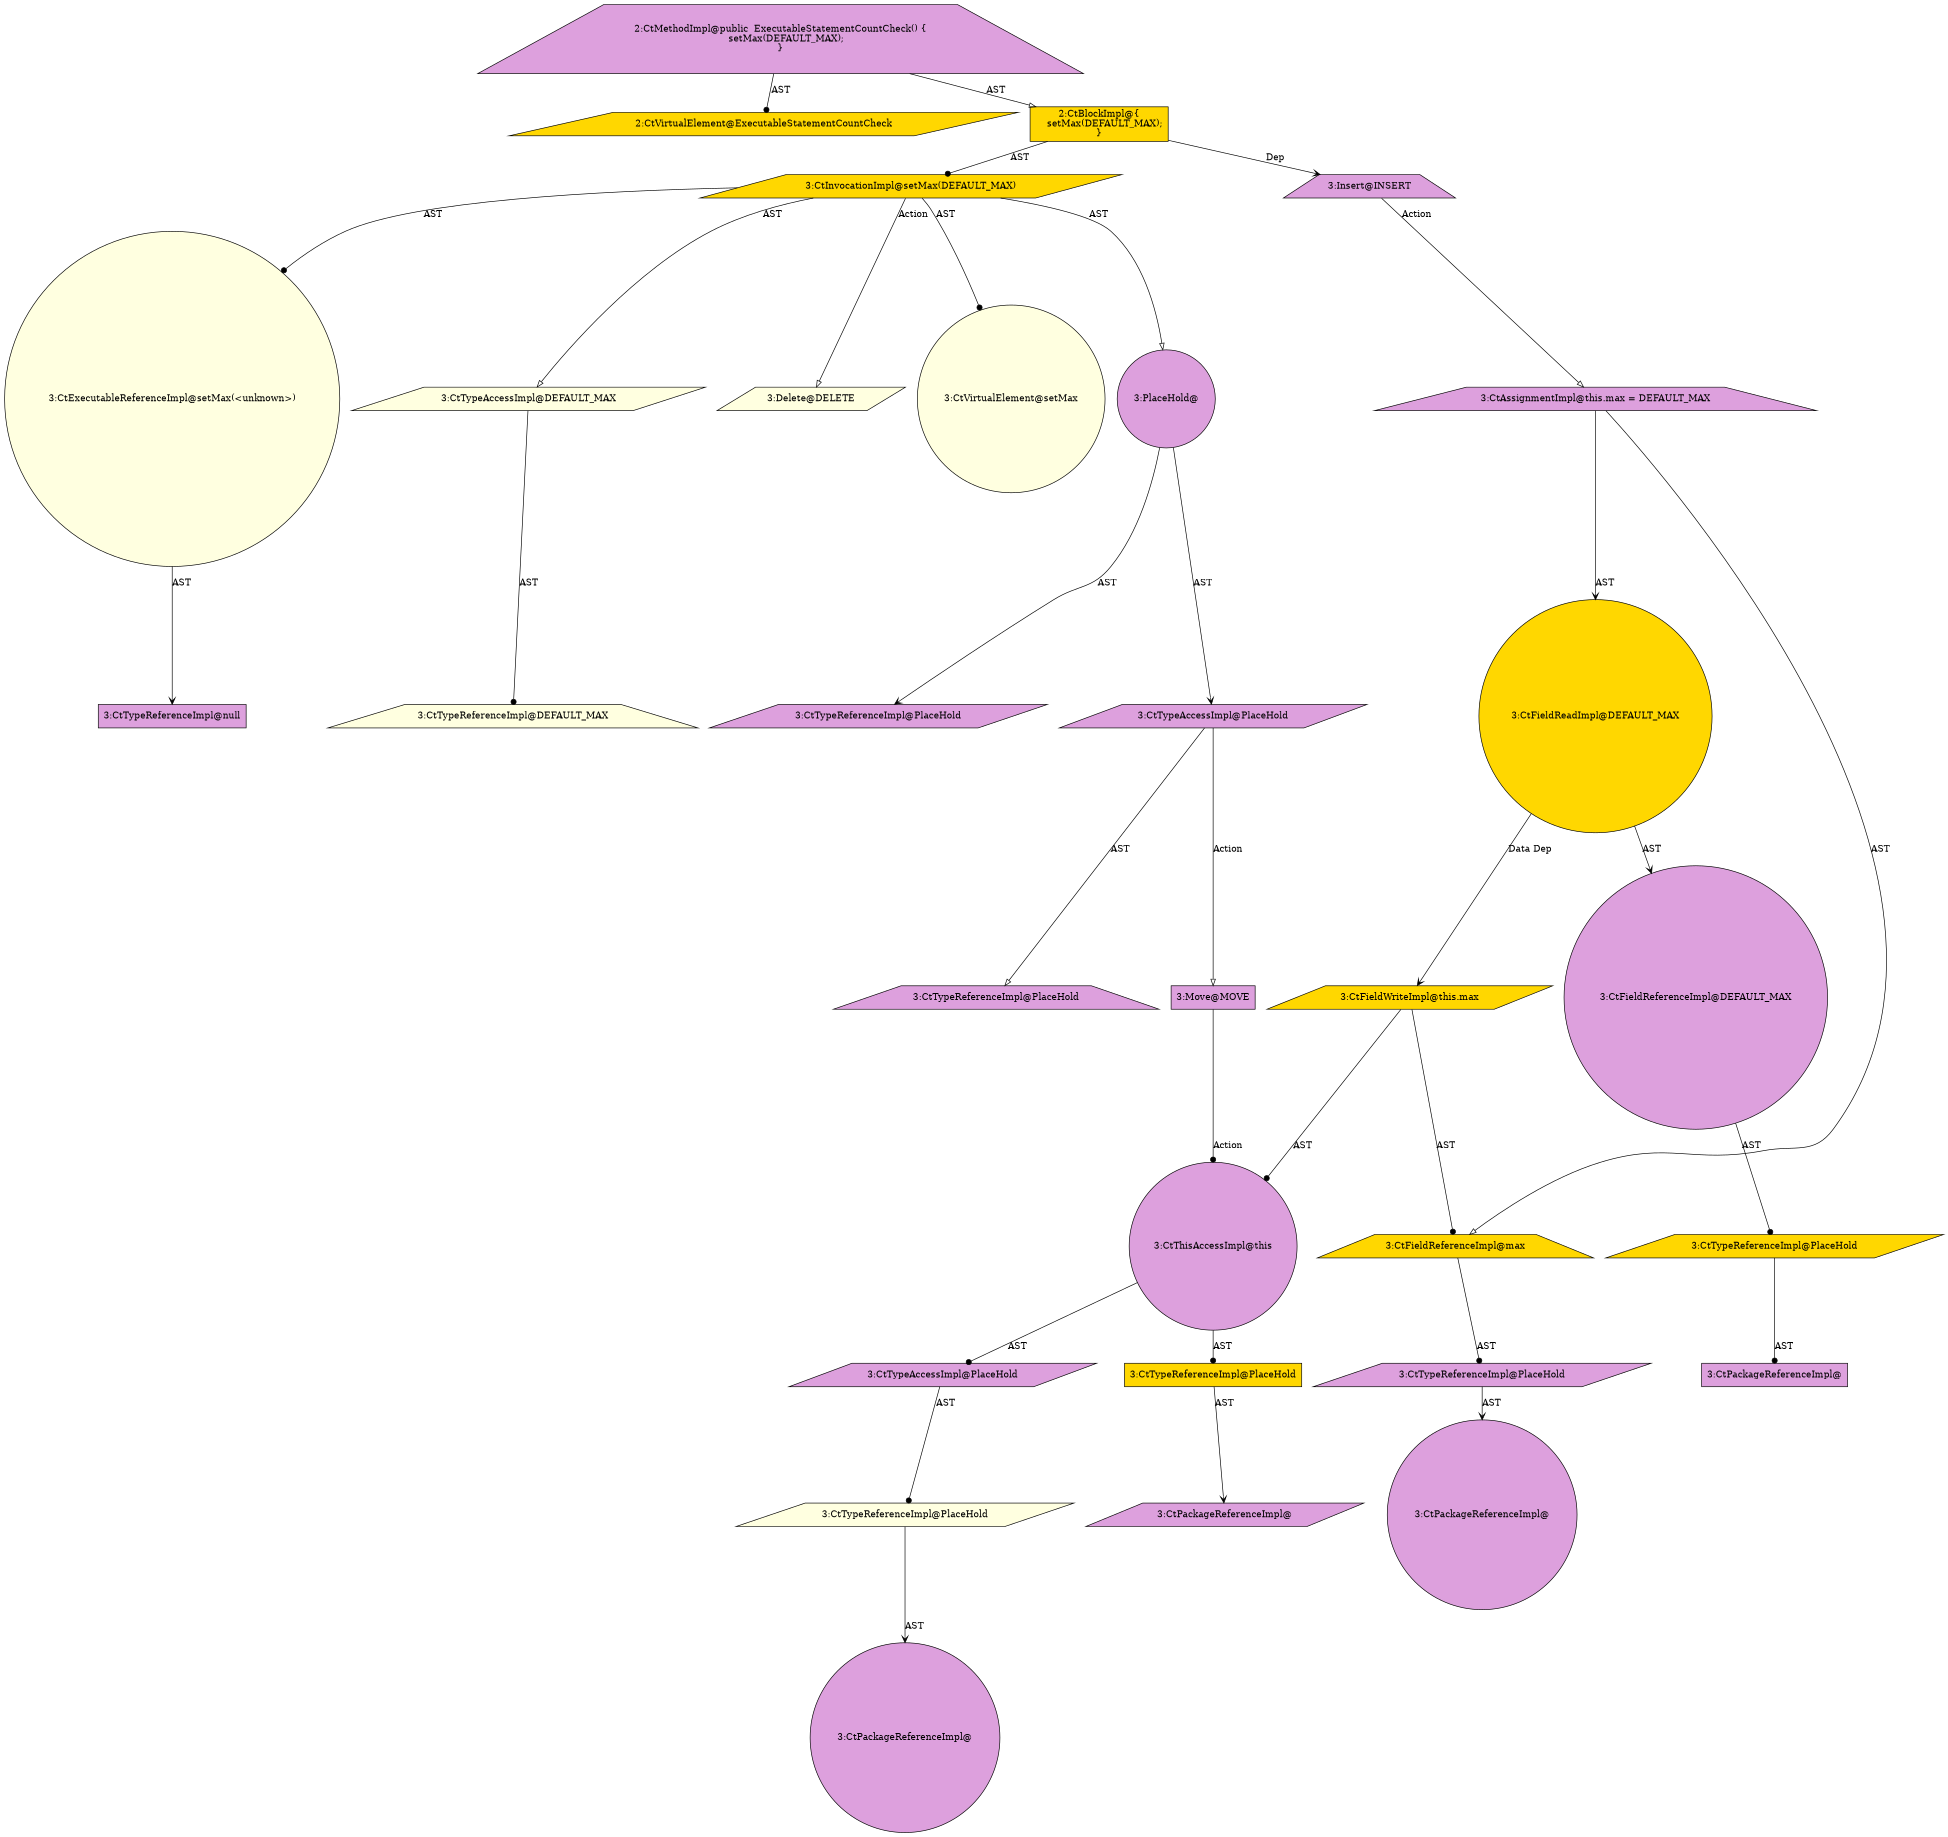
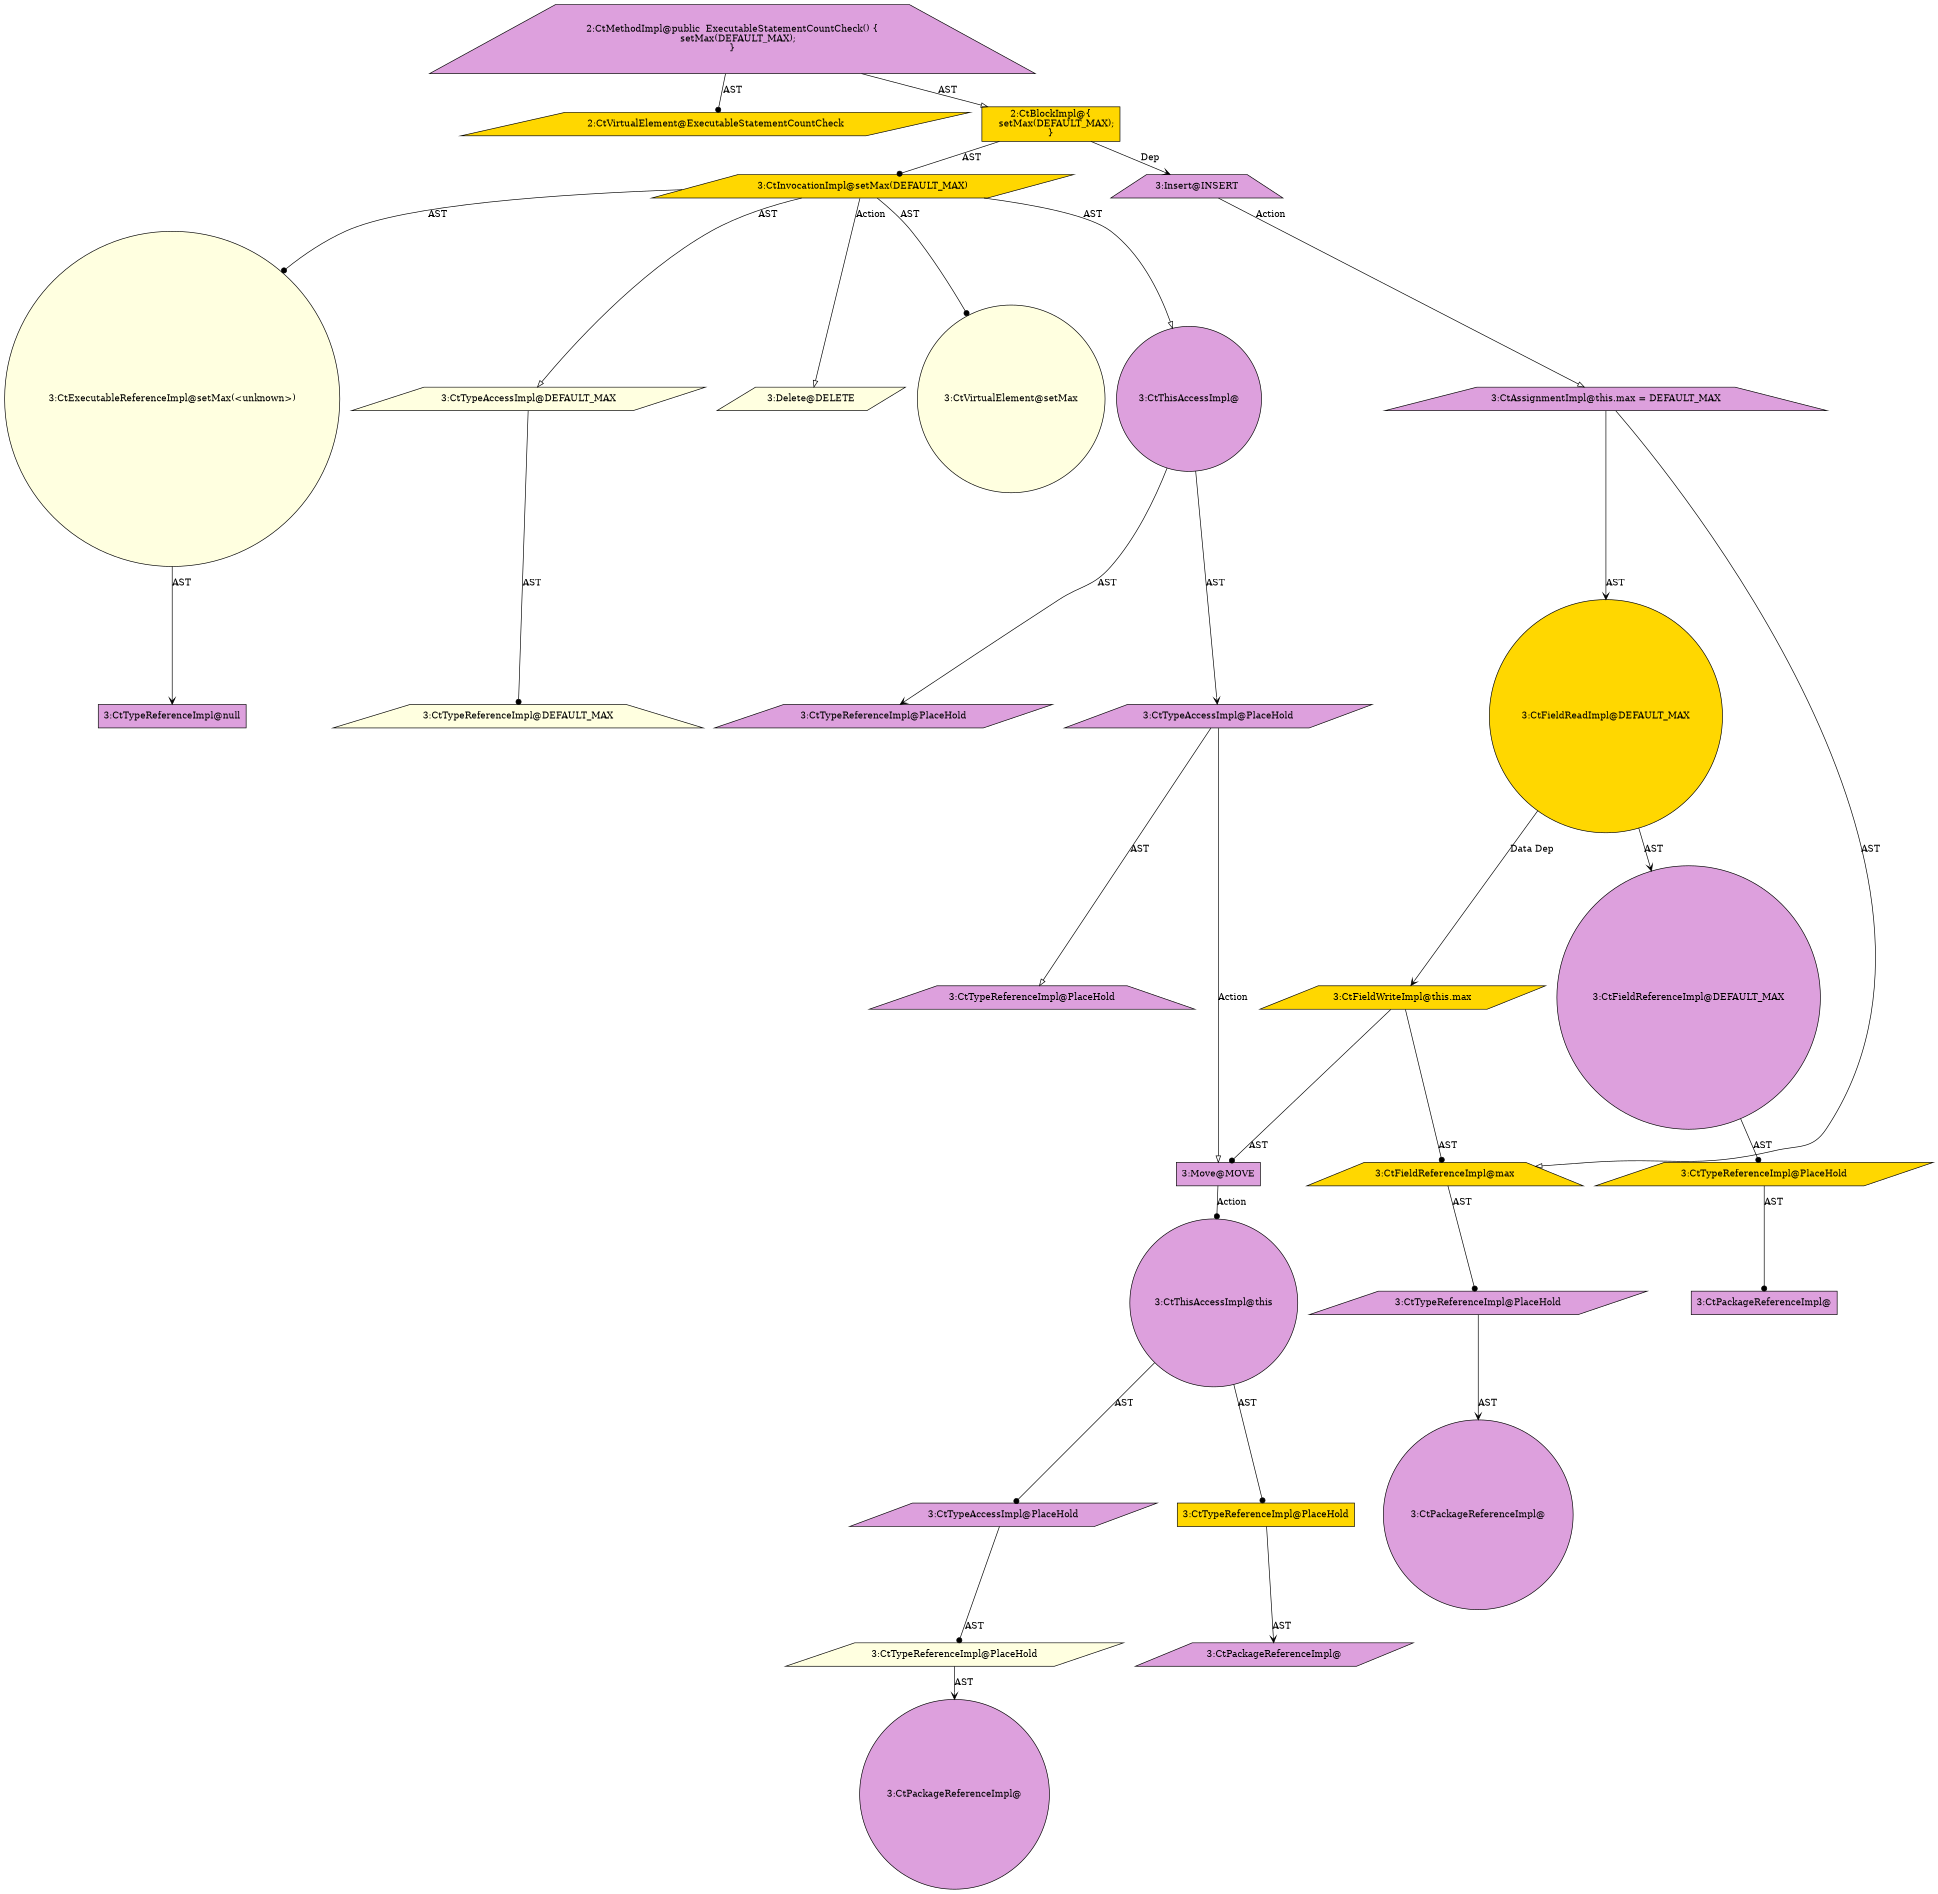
  digraph {
    node [fillcolor=plum shape=parallelogram style=filled]
    edge [arrowhead=dot]
    n1 [fillcolor=gold label="2:CtVirtualElement@ExecutableStatementCountCheck"]
    n2 [fillcolor=lightyellow label="3:CtExecutableReferenceImpl@setMax(<unknown>)" shape=circle]
    n3 [label="3:CtTypeReferenceImpl@null" shape=box]
    n4 [fillcolor=lightyellow label="3:CtVirtualElement@setMax" shape=circle]
    n5 [label="3:CtTypeAccessImpl@PlaceHold"]
    n6 [label="3:CtTypeReferenceImpl@PlaceHold" shape=trapezium]
    n7 [label="3:Move@MOVE" shape=box]
    n8 [label="3:CtThisAccessImpl@this" shape=circle]
-   n9 [label="3:PlaceHold@" shape=circle]
+   n9 [label="3:CtThisAccessImpl@" shape=circle]
    n10 [label="3:CtTypeReferenceImpl@PlaceHold"]
    n11 [fillcolor=lightyellow label="3:CtTypeAccessImpl@DEFAULT_MAX"]
    n12 [fillcolor=lightyellow label="3:CtTypeReferenceImpl@DEFAULT_MAX" shape=trapezium]
    n13 [fillcolor=gold label="3:CtInvocationImpl@setMax(DEFAULT_MAX)"]
    n14 [fillcolor=lightyellow label="3:Delete@DELETE"]
    n15 [fillcolor=gold label="2:CtBlockImpl@\{\n    setMax(DEFAULT_MAX);\n\}" shape=box]
    n16 [label="3:Insert@INSERT" shape=trapezium]
    n17 [label="3:CtAssignmentImpl@this.max = DEFAULT_MAX" shape=trapezium]
    n18 [label="2:CtMethodImpl@public  ExecutableStatementCountCheck() \{\n    setMax(DEFAULT_MAX);\n\}" shape=trapezium]
    n19 [fillcolor=gold label="3:CtFieldReferenceImpl@max" shape=trapezium]
    n20 [fillcolor=gold label="3:CtFieldReadImpl@DEFAULT_MAX" shape=circle]
    n21 [label="3:CtPackageReferenceImpl@"]
    n22 [fillcolor=gold label="3:CtTypeReferenceImpl@PlaceHold" shape=box]
    n23 [label="3:CtPackageReferenceImpl@" shape=circle]
    n24 [fillcolor=lightyellow label="3:CtTypeReferenceImpl@PlaceHold"]
    n25 [label="3:CtTypeAccessImpl@PlaceHold"]
    n26 [label="3:CtPackageReferenceImpl@" shape=circle]
    n27 [label="3:CtTypeReferenceImpl@PlaceHold"]
    n28 [fillcolor=gold label="3:CtFieldWriteImpl@this.max"]
    n29 [label="3:CtPackageReferenceImpl@" shape=box]
    n30 [fillcolor=gold label="3:CtTypeReferenceImpl@PlaceHold"]
    n31 [label="3:CtFieldReferenceImpl@DEFAULT_MAX" shape=circle]
    n2 -> n3 [arrowhead=vee label=AST]
    n5 -> n6 [arrowhead=onormal label=AST]
    n5 -> n7 [arrowhead=onormal label=Action]
    n7 -> n8 [label=Action]
    n8 -> n22 [label=AST]
    n8 -> n25 [label=AST]
    n9 -> n5 [arrowhead=vee label=AST]
    n9 -> n10 [arrowhead=vee label=AST]
    n11 -> n12 [label=AST]
    n13 -> n2 [label=AST]
    n13 -> n4 [label=AST]
    n13 -> n9 [arrowhead=onormal label=AST]
    n13 -> n11 [arrowhead=onormal label=AST]
    n13 -> n14 [arrowhead=onormal label=Action]
    n15 -> n13 [label=AST]
    n15 -> n16 [arrowhead=vee label=Dep]
    n16 -> n17 [arrowhead=onormal label=Action]
    n17 -> n19 [arrowhead=onormal label=AST]
    n17 -> n20 [arrowhead=vee label=AST]
    n18 -> n1 [label=AST]
    n18 -> n15 [arrowhead=onormal label=AST]
    n19 -> n27 [label=AST]
    n20 -> n28 [arrowhead=vee label="Data Dep"]
    n20 -> n31 [arrowhead=vee label=AST]
    n22 -> n21 [arrowhead=vee label=AST]
    n24 -> n23 [arrowhead=vee label=AST]
    n25 -> n24 [label=AST]
    n27 -> n26 [arrowhead=vee label=AST]
-   n28 -> n8 [label=AST]
+   n28 -> n7 [label=AST]
    n28 -> n19 [label=AST]
    n30 -> n29 [label=AST]
    n31 -> n30 [label=AST]
  }
